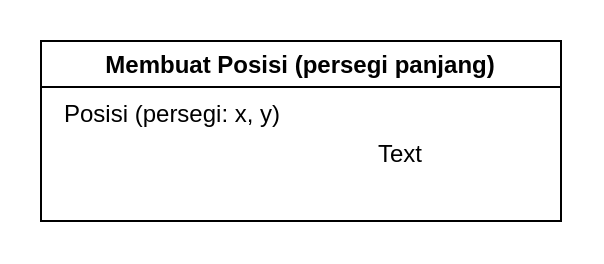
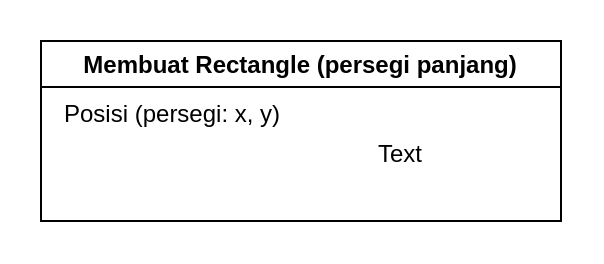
  <mxCell id="0" />
  <mxCell id="1" parent="0" />
- <mxCell id="2" value="Membuat Posisi (persegi panjang)" style="swimlane;startSize=23;" vertex="1" parent="1"><mxGeometry x="20" y="20" width="260" height="90" as="geometry" /></mxCell>
+ <mxCell id="2" value="Membuat Rectangle (persegi panjang)" style="swimlane;startSize=23;" vertex="1" parent="1"><mxGeometry x="20" y="20" width="260" height="90" as="geometry" /></mxCell>
  <mxCell id="3" value="Posisi (persegi: x, y)" style="text;html=1;resizable=0;points=[];autosize=1;align=left;verticalAlign=top;spacingTop=-4;" vertex="1" parent="2"><mxGeometry x="10" y="27" width="130" height="20" as="geometry" /></mxCell>
  <mxCell id="4" value="Text" style="text;html=1;resizable=0;points=[];autosize=1;align=left;verticalAlign=top;spacingTop=-4;" vertex="1" parent="1"><mxGeometry x="187" y="67" width="40" height="20" as="geometry" /></mxCell>
